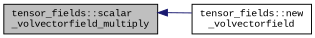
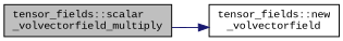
  digraph {
    rankdir=LR
    fontname="Liberation Mono"
    node [color=black fontname="Liberation Mono" fontsize=10 shape=record style=filled]
    n1 [fillcolor=grey75 fontcolor=black height=0.2 label="tensor_fields::scalar\l_volvectorfield_multiply" width=0.4]
    n2 [fillcolor=white height=0.2 label="tensor_fields::new\l_volvectorfield" width=0.4]
-   n2 -> n1 [color=midnightblue fontname="Liberation Mono" fontsize=10 labelfontname=Helvetica labelfontsize=10 style=solid]
+   n1 -> n2 [color=midnightblue fontname="Liberation Mono" fontsize=10 labelfontname=Helvetica labelfontsize=10 style=solid]
  }
